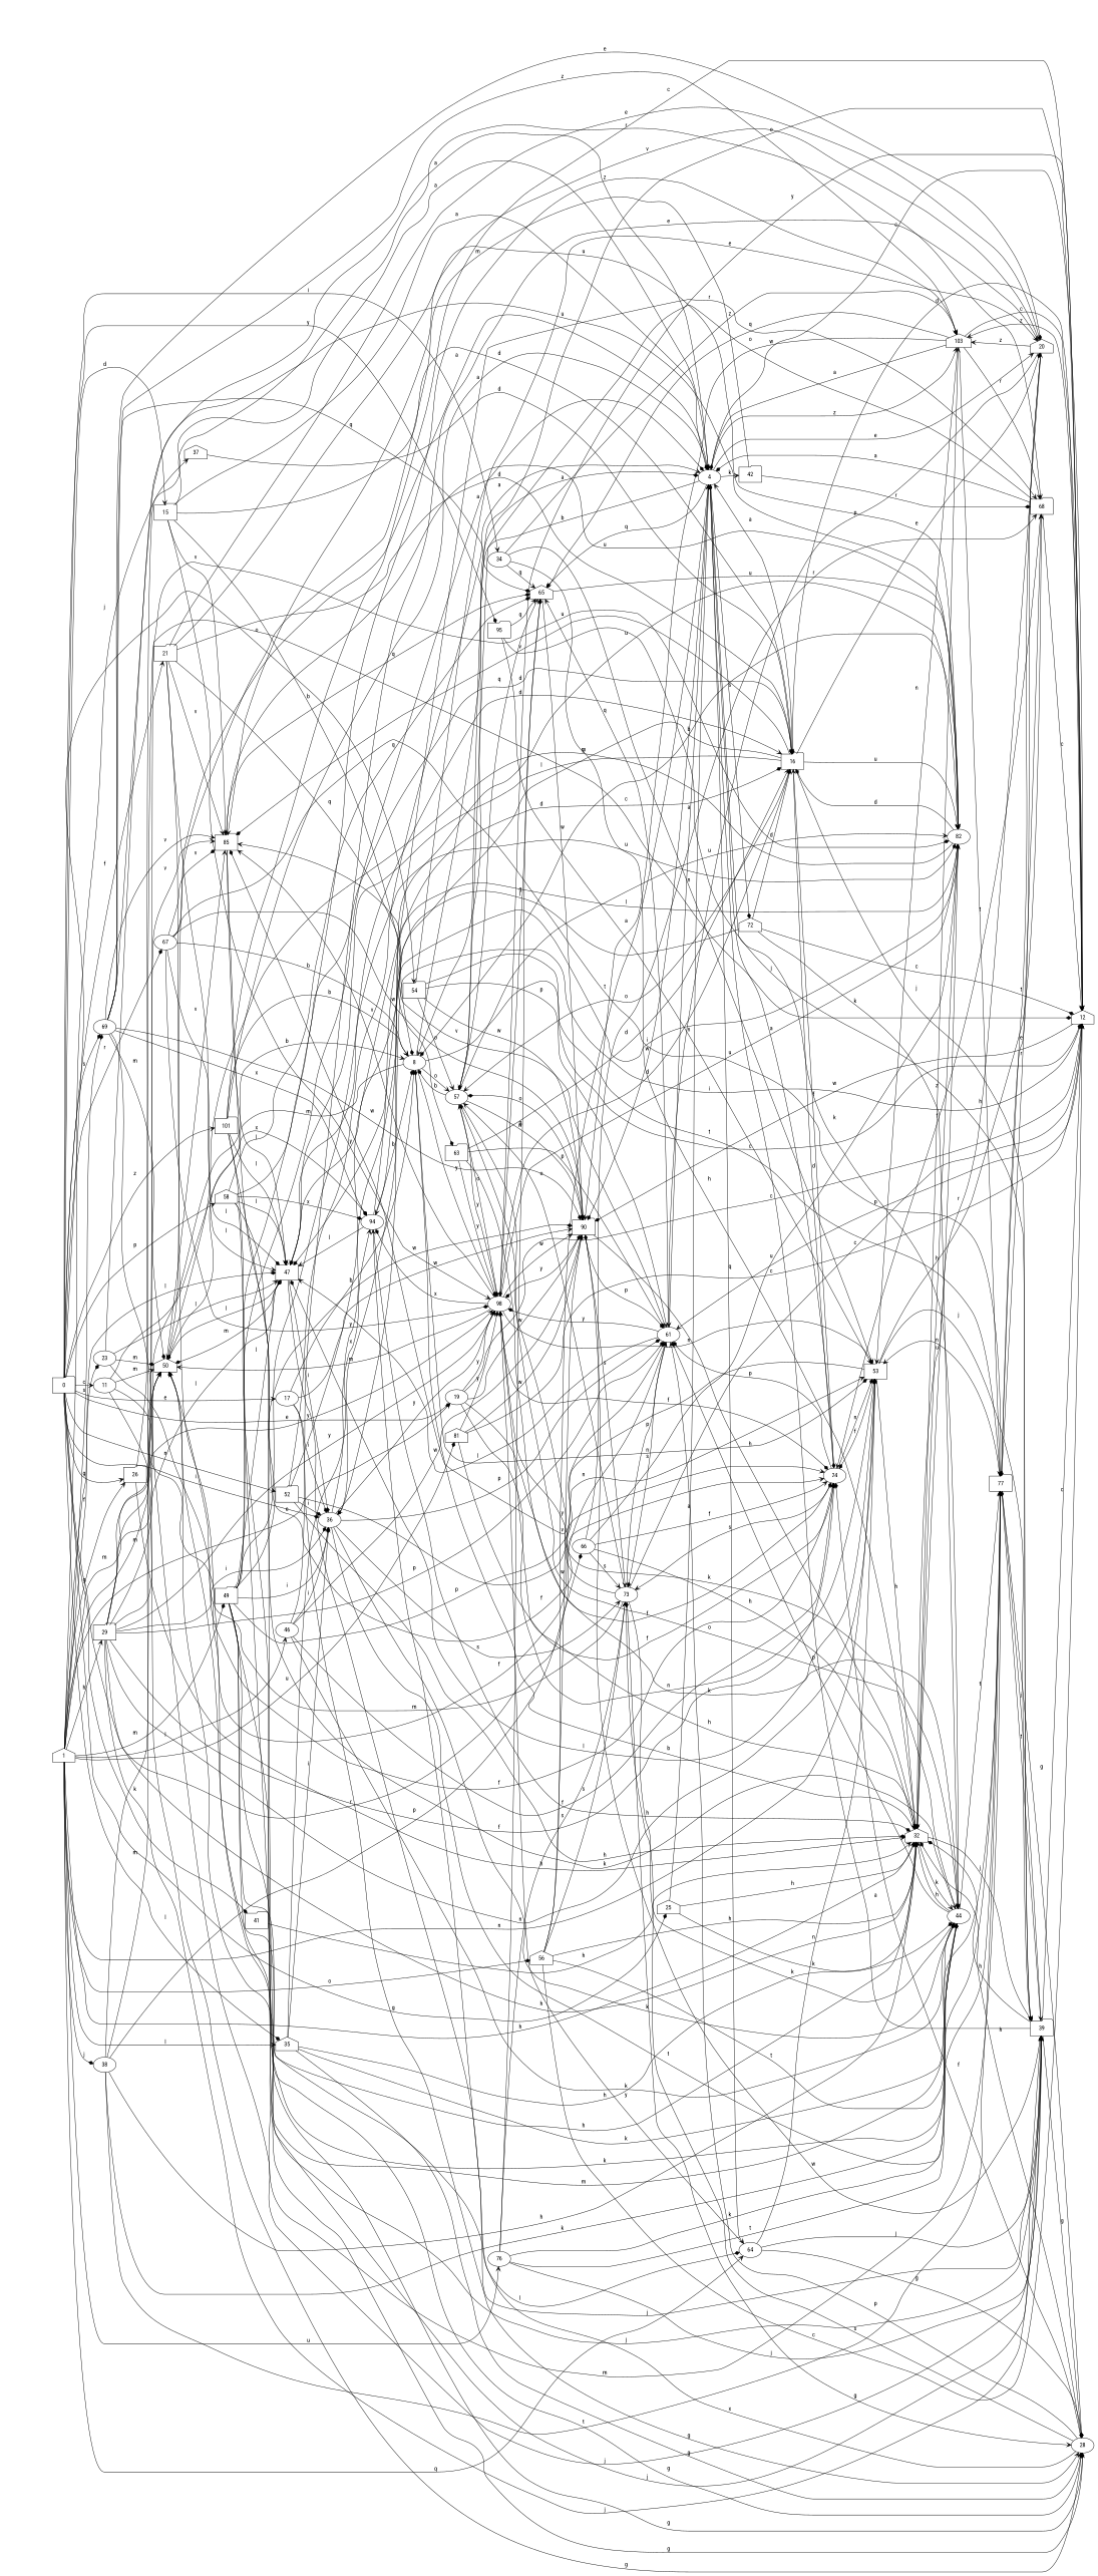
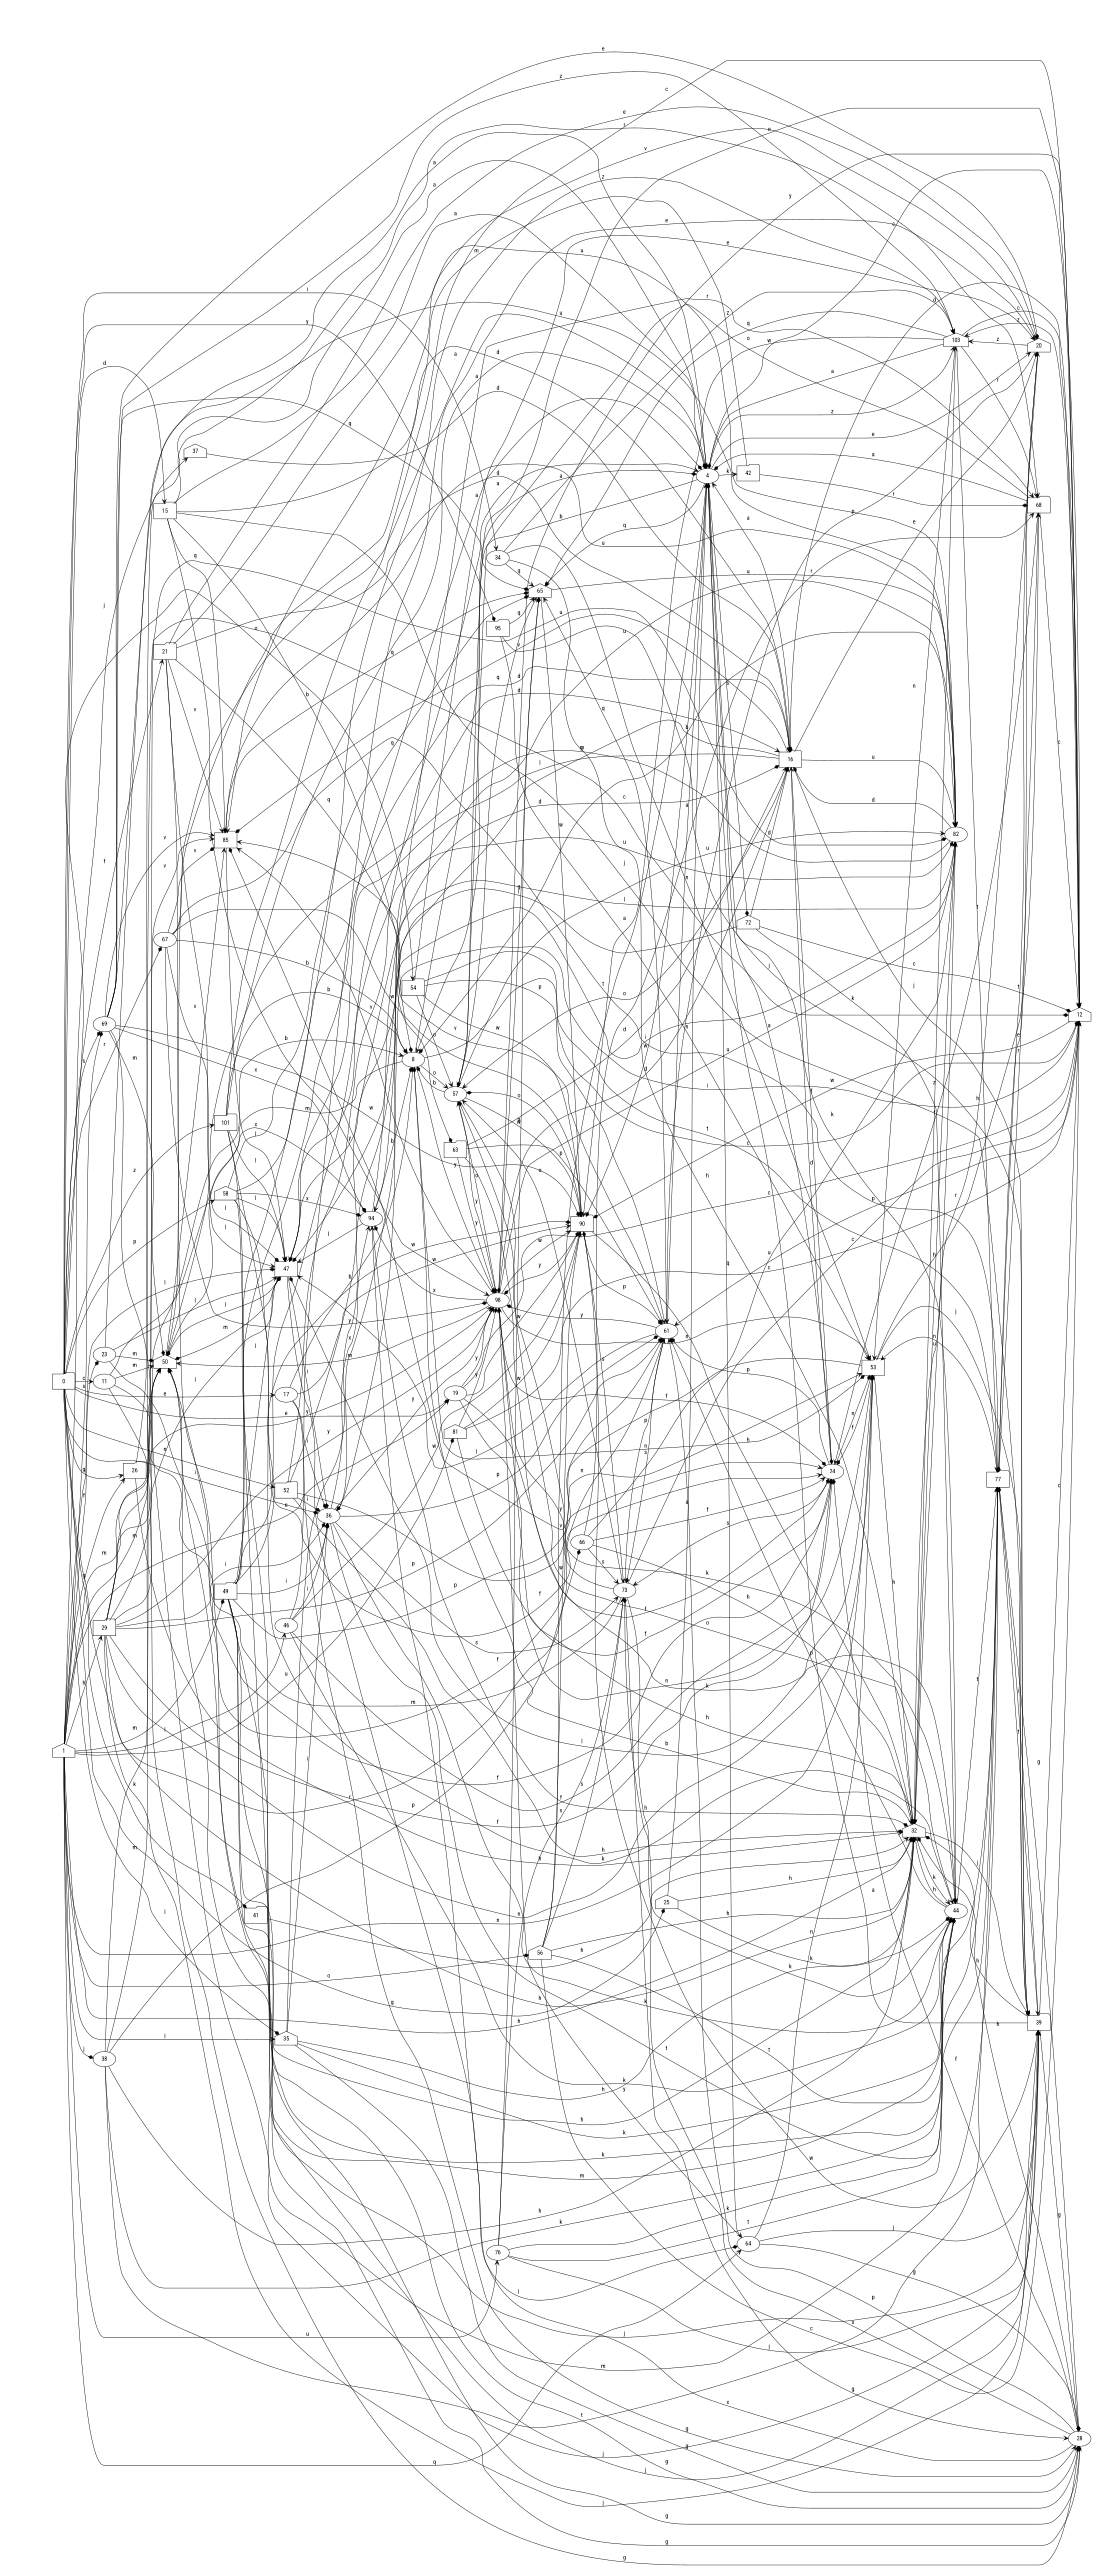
  strict digraph {
    fontname="Roboto Condensed"
    rankdir=LR
    node [fontname="Roboto Condensed" shape=ellipse]
    edge [arrowhead=diamond fontname="Roboto Condensed"]
    0 [shape=folder]
    11
    15 [shape=folder]
    17
    19
    21 [shape=folder]
    25 [shape=house]
    26 [shape=folder]
    34
    36
    41 [shape=folder]
    n12 [label=35 shape=house]
    52 [shape=folder]
    54 [shape=folder]
    58 [shape=house]
    66
    67
    69
    95 [shape=folder]
    101 [shape=folder]
    50 [shape=house]
    24
    28
    94
    98
    4
    8
    16 [shape=folder]
    68 [shape=folder]
    85 [shape=folder]
    90 [shape=folder]
    53 [shape=folder]
    12 [shape=house]
    63 [shape=folder]
    47 [shape=folder]
    20 [shape=house]
    39 [shape=folder]
    82
    32 [shape=house]
    n40 [label=44]
    65 [shape=house]
    103 [shape=house]
    61
    77 [shape=folder]
    73
    57
    1 [shape=house]
    23
    29 [shape=folder]
    37 [shape=house]
    38
    46
    49 [shape=folder]
    56 [shape=house]
    64
    n56 [label=76]
    81 [shape=house]
    42 [shape=folder]
    72 [shape=house]
    0 -> 11 [arrowhead=vee label=c]
    0 -> 15 [arrowhead=vee label=d]
    0 -> 17 [arrowhead=vee label=e]
    0 -> 19 [label=e]
    0 -> 21 [arrowhead=vee label=f]
    0 -> 25 [label=g]
    0 -> 26 [arrowhead=vee label=g]
    0 -> 34 [arrowhead=vee label=i]
    0 -> 36 [label=i]
    0 -> 41 [label=k]
    0 -> n12 [label=l]
    0 -> 52 [arrowhead=vee label=n]
    0 -> 54 [arrowhead=vee label=o]
    0 -> 58 [arrowhead=vee label=p]
    0 -> 66 [label=r]
    0 -> 67 [label=r]
    0 -> 69 [label=s]
    0 -> 95 [label=y]
    0 -> 101 [arrowhead=vee label=z]
    11 -> 50 [arrowhead=vee label=m]
    11 -> 24 [arrowhead=vee label=f]
    11 -> 28 [label=g]
    11 -> 94 [label=x]
    15 -> 98 [arrowhead=vee label=y]
    15 -> 4 [label=a]
    15 -> 8 [label=b]
    15 -> 16 [arrowhead=vee label=d]
    15 -> 68 [arrowhead=vee label=r]
-   15 -> 85 [label=v]
+   15 -> 85 [label=q]
    17 -> 36 [label=i]
    17 -> 28 [arrowhead=vee label=g]
    17 -> 8 [label=b]
    17 -> 90 [arrowhead=vee label=w]
    19 -> 24 [label=f]
    19 -> 98 [label=y]
    19 -> 90 [label=w]
    19 -> 53 [label=n]
    19 -> 12 [label=c]
    21 -> 16 [label=d]
    21 -> 85 [arrowhead=vee label=v]
    21 -> 63 [label=q]
    21 -> 47 [label=l]
    21 -> 20 [arrowhead=vee label=e]
    21 -> 39 [arrowhead=vee label=j]
    21 -> 82 [arrowhead=vee label=u]
    25 -> 4 [label=a]
    25 -> 32 [label=h]
    25 -> n40 [label=k]
    26 -> 12 [label=c]
    26 -> 32 [arrowhead=vee label=h]
    34 -> 53 [arrowhead=vee label=n]
    34 -> 32 [arrowhead=vee label=h]
    34 -> 65 [arrowhead=vee label=q]
    34 -> 103 [label=z]
    36 -> 94 [arrowhead=vee label=x]
    36 -> 98 [arrowhead=vee label=y]
    36 -> n40 [label=k]
    36 -> 61 [label=p]
    36 -> 77 [arrowhead=vee label=t]
    36 -> 73 [arrowhead=vee label=s]
    41 -> 32 [arrowhead=vee label=h]
    n12 -> 36 [label=i]
    n12 -> 28 [arrowhead=vee label=g]
    n12 -> 16 [label=d]
    n12 -> 32 [label=h]
    n12 -> n40 [label=k]
    52 -> 36 [label=i]
    52 -> 4 [arrowhead=vee label=a]
    52 -> 53 [arrowhead=vee label=n]
    52 -> 82 [arrowhead=vee label=u]
    52 -> 32 [label=h]
    54 -> 90 [label=w]
    54 -> 20 [arrowhead=vee label=e]
    54 -> 61 [arrowhead=vee label=p]
    54 -> 77 [arrowhead=vee label=t]
    54 -> 57 [arrowhead=vee label=o]
    58 -> 24 [arrowhead=vee label=f]
    58 -> 28 [arrowhead=vee label=g]
    58 -> 94 [label=x]
    58 -> 16 [arrowhead=vee label=d]
    58 -> 47 [arrowhead=vee label=l]
    58 -> 65 [label=q]
    66 -> 24 [arrowhead=vee label=f]
    66 -> 68 [arrowhead=vee label=r]
    66 -> 82 [label=u]
    66 -> 32 [arrowhead=vee label=h]
    66 -> 73 [arrowhead=vee label=s]
    67 -> 98 [label=y]
    67 -> 4 [arrowhead=vee label=a]
-   67 -> 8 [arrowhead=vee label=b]
+   67 -> 8 [label=b]
    67 -> 85 [label=v]
    67 -> 90 [arrowhead=vee label=w]
    67 -> 47 [arrowhead=vee label=l]
    67 -> 77 [label=t]
    69 -> 50 [label=m]
    69 -> 94 [label=x]
    69 -> 85 [arrowhead=vee label=v]
    69 -> 90 [label=w]
    69 -> 20 [label=e]
    69 -> 39 [arrowhead=vee label=j]
    69 -> 82 [arrowhead=vee label=u]
    69 -> 65 [label=q]
    69 -> 103 [arrowhead=vee label=z]
    95 -> 53 [arrowhead=vee label=n]
    95 -> 39 [arrowhead=vee label=j]
    95 -> 65 [arrowhead=vee label=q]
    101 -> 28 [label=g]
    101 -> 4 [label=a]
    101 -> 8 [arrowhead=vee label=b]
    101 -> 12 [arrowhead=vee label=c]
    101 -> 47 [arrowhead=vee label=l]
    101 -> n40 [arrowhead=vee label=k]
    50 -> 85 [arrowhead=vee label=v]
    50 -> 47 [label=l]
    24 -> 4 [label=a]
    24 -> 16 [arrowhead=vee label=d]
    24 -> 53 [label=n]
    24 -> 61 [label=p]
    24 -> 73 [arrowhead=vee label=s]
    28 -> 24 [label=f]
    28 -> 94 [arrowhead=vee label=x]
    28 -> 32 [label=h]
    28 -> 61 [arrowhead=vee label=p]
    28 -> 73 [label=s]
    94 -> 8 [label=b]
    94 -> 68 [arrowhead=vee label=r]
    94 -> 47 [arrowhead=vee label=l]
    94 -> 32 [label=h]
    98 -> 50 [arrowhead=vee label=m]
    98 -> 24 [label=f]
    98 -> 94 [label=x]
    98 -> 16 [label=d]
    98 -> 85 [arrowhead=vee label=v]
    98 -> 90 [arrowhead=vee label=w]
    98 -> 53 [label=n]
    98 -> 82 [arrowhead=vee label=u]
    98 -> 32 [label=h]
    98 -> 65 [label=q]
    98 -> 57 [arrowhead=vee label=o]
    4 -> 8 [arrowhead=vee label=b]
    4 -> 90 [label=w]
    4 -> 12 [label=c]
    4 -> 20 [arrowhead=vee label=e]
    4 -> n40 [arrowhead=vee label=k]
    4 -> 65 [label=q]
    4 -> 103 [arrowhead=vee label=z]
    4 -> 64 [arrowhead=vee label=q]
    4 -> 42 [arrowhead=vee label=k]
    4 -> 72 [label=s]
    8 -> 50 [label=m]
    8 -> 98 [label=y]
    8 -> 4 [label=a]
    8 -> 53 [label=n]
    8 -> 12 [label=c]
    8 -> 57 [arrowhead=vee label=o]
    16 -> 24 [label=f]
    16 -> 94 [arrowhead=vee label=x]
    16 -> 4 [arrowhead=vee label=a]
    16 -> 85 [label=v]
    16 -> 47 [label=l]
    16 -> 20 [label=e]
    16 -> 39 [arrowhead=vee label=j]
    16 -> 82 [arrowhead=vee label=u]
    16 -> 57 [arrowhead=vee label=o]
    68 -> 24 [arrowhead=vee label=f]
    68 -> 4 [label=a]
    68 -> 12 [arrowhead=vee label=c]
    68 -> 57 [arrowhead=vee label=o]
    85 -> 47 [label=l]
-   85 -> 39 [label=j]
+   15 -> 39 [label=j]
    85 -> 82 [label=u]
    85 -> 65 [label=q]
    90 -> 98 [label=y]
    90 -> 32 [label=h]
    90 -> 61 [label=p]
    90 -> 73 [arrowhead=vee label=s]
    90 -> 57 [label=o]
    53 -> 24 [label=f]
    53 -> 68 [arrowhead=vee label=r]
    53 -> 85 [label=v]
    53 -> 47 [label=l]
    53 -> 39 [label=j]
    53 -> 32 [label=h]
    12 -> 36 [arrowhead=vee label=i]
    12 -> 98 [label=y]
    12 -> 16 [label=d]
    12 -> 90 [label=w]
    12 -> 103 [arrowhead=vee label=z]
    12 -> 61 [arrowhead=vee label=p]
    12 -> 57 [label=o]
    63 -> 98 [label=y]
    63 -> 16 [arrowhead=vee label=d]
    63 -> n40 [label=k]
    63 -> 61 [label=p]
    47 -> 36 [label=i]
    47 -> 50 [label=m]
    47 -> 82 [label=u]
    47 -> 64 [label=l]
    20 -> 85 [arrowhead=vee label=v]
    20 -> 32 [arrowhead=vee label=h]
    20 -> 103 [arrowhead=vee label=z]
    20 -> 61 [arrowhead=vee label=p]
    20 -> 77 [label=t]
    39 -> 28 [label=g]
    39 -> 4 [label=a]
    39 -> 90 [label=w]
    39 -> 12 [arrowhead=vee label=c]
    39 -> 32 [label=h]
    39 -> 77 [label=t]
    82 -> 36 [label=i]
    82 -> 50 [label=m]
    82 -> 8 [label=b]
    82 -> 16 [label=d]
    82 -> 47 [arrowhead=vee label=l]
    82 -> 32 [label=h]
    32 -> 8 [label=b]
    32 -> 39 [label=j]
    32 -> 82 [arrowhead=vee label=u]
    32 -> n40 [arrowhead=vee label=k]
    32 -> 103 [arrowhead=vee label=z]
    n40 -> 50 [arrowhead=vee label=m]
    n40 -> 32 [arrowhead=vee label=h]
    n40 -> 61 [label=p]
    n40 -> 77 [arrowhead=vee label=t]
    n40 -> 57 [label=o]
    65 -> 90 [arrowhead=vee label=w]
    65 -> 82 [arrowhead=vee label=u]
    103 -> 4 [label=a]
    103 -> 68 [arrowhead=vee label=r]
    103 -> 90 [arrowhead=vee label=w]
    103 -> 53 [arrowhead=vee label=n]
    103 -> 12 [arrowhead=vee label=c]
    103 -> 65 [arrowhead=vee label=q]
    103 -> 77 [arrowhead=vee label=t]
    61 -> 98 [label=y]
    61 -> 4 [arrowhead=vee label=a]
    61 -> 85 [arrowhead=vee label=v]
    61 -> 47 [arrowhead=vee label=l]
    61 -> 65 [arrowhead=vee label=q]
    61 -> 73 [label=s]
    77 -> 50 [label=m]
    77 -> 28 [label=g]
    77 -> 68 [arrowhead=vee label=r]
    77 -> 53 [arrowhead=vee label=n]
    77 -> 20 [arrowhead=vee label=e]
    77 -> 39 [arrowhead=vee label=j]
    73 -> 50 [label=m]
    73 -> 28 [arrowhead=vee label=g]
    73 -> 98 [arrowhead=vee label=y]
    73 -> 12 [arrowhead=vee label=c]
    73 -> n40 [arrowhead=vee label=k]
    73 -> 61 [arrowhead=vee label=p]
    73 -> 57 [arrowhead=vee label=o]
    57 -> 98 [label=y]
    57 -> 8 [label=b]
    57 -> 90 [label=w]
    57 -> 82 [arrowhead=vee label=u]
    57 -> n40 [arrowhead=vee label=k]
    57 -> 65 [arrowhead=vee label=q]
    1 -> 19 [arrowhead=vee label=e]
    1 -> 26 [arrowhead=vee label=g]
    1 -> n12 [arrowhead=vee label=l]
    1 -> 69 [label=s]
    1 -> 50 [arrowhead=vee label=m]
    1 -> 98 [arrowhead=vee label=y]
    1 -> 53 [label=n]
    1 -> 47 [label=l]
    1 -> 32 [arrowhead=vee label=h]
    1 -> 23 [label=f]
    1 -> 29 [arrowhead=vee label=h]
    1 -> 37 [arrowhead=vee label=j]
    1 -> 38 [label=j]
    1 -> 46 [arrowhead=vee label=l]
    1 -> 49 [label=m]
    1 -> 56 [label=o]
    1 -> 64 [arrowhead=vee label=q]
    1 -> n56 [arrowhead=vee label=u]
    1 -> 81 [label=u]
    23 -> 50 [label=m]
    23 -> 24 [arrowhead=vee label=f]
    23 -> 4 [label=a]
    23 -> 47 [arrowhead=vee label=l]
    29 -> 36 [label=i]
    29 -> 50 [label=m]
    29 -> 24 [label=f]
    29 -> 98 [arrowhead=vee label=y]
    29 -> 8 [arrowhead=vee label=b]
    29 -> 85 [arrowhead=vee label=v]
    29 -> 53 [arrowhead=vee label=n]
    29 -> 47 [label=l]
    29 -> 39 [label=j]
    29 -> 82 [label=u]
    29 -> 32 [label=h]
    29 -> 61 [label=p]
    37 -> 16 [label=d]
    38 -> 50 [arrowhead=vee label=m]
    38 -> 4 [label=a]
    38 -> 32 [arrowhead=vee label=h]
    38 -> n40 [label=k]
    38 -> 61 [arrowhead=vee label=p]
    38 -> 77 [label=t]
    46 -> 36 [label=i]
    46 -> 24 [label=f]
    46 -> 90 [arrowhead=vee label=w]
    46 -> 20 [arrowhead=vee label=e]
    46 -> n40 [label=k]
    49 -> 36 [arrowhead=vee label=i]
    49 -> 28 [label=g]
    49 -> 4 [label=a]
    49 -> 16 [arrowhead=vee label=d]
    49 -> 90 [label=w]
    49 -> 47 [label=l]
    49 -> 39 [arrowhead=vee label=j]
    49 -> 32 [label=h]
    49 -> n40 [label=k]
    49 -> 103 [arrowhead=vee label=z]
    49 -> 61 [label=p]
    56 -> 4 [arrowhead=vee label=a]
    56 -> 90 [label=w]
    56 -> 12 [arrowhead=vee label=c]
    56 -> 32 [label=h]
    56 -> 77 [label=t]
    56 -> 73 [arrowhead=vee label=s]
    64 -> 28 [label=g]
    64 -> 98 [label=y]
    64 -> 53 [label=n]
    64 -> 39 [arrowhead=vee label=j]
    n56 -> 39 [arrowhead=vee label=j]
    n56 -> n40 [arrowhead=vee label=k]
    n56 -> 65 [label=q]
    n56 -> 77 [arrowhead=vee label=t]
    n56 -> 73 [arrowhead=vee label=s]
    81 -> 24 [arrowhead=vee label=f]
    81 -> 98 [label=y]
    81 -> 90 [arrowhead=vee label=w]
    81 -> 12 [label=c]
    42 -> 50 [arrowhead=vee label=m]
    42 -> 68 [label=r]
    72 -> 16 [arrowhead=vee label=d]
    72 -> 12 [label=c]
    72 -> 47 [label=l]
    72 -> n40 [label=k]
  }
